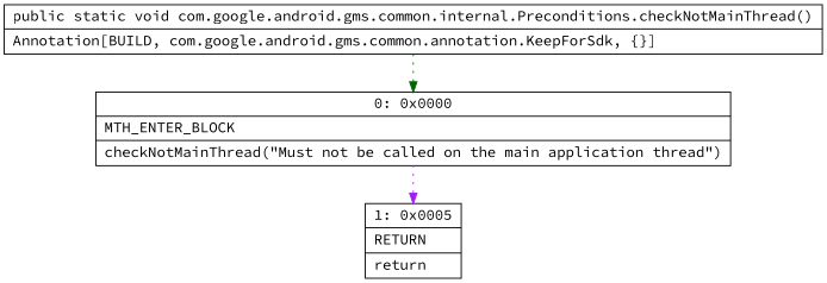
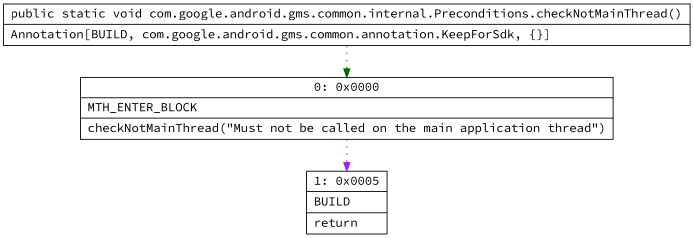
  digraph {
    fontname="Source Code Pro"
    node [shape=record fontname="Source Code Pro"]
    edge [style=dotted fontname="Source Code Pro"]
    n1 [label="{0\:\ 0x0000|MTH_ENTER_BLOCK\l|checkNotMainThread(\"Must not be called on the main application thread\")\l}"]
-   n2 [label="{1\:\ 0x0005|RETURN\l|return\l}"]
+   n2 [label="{1\:\ 0x0005|BUILD\l|return\l}"]
    n3 [label="{public static void com.google.android.gms.common.internal.Preconditions.checkNotMainThread()  | Annotation[BUILD, com.google.android.gms.common.annotation.KeepForSdk, \{\}]\l}"]
    n1 -> n2 [color=purple]
    n3 -> n1 [color=darkgreen]
  }
